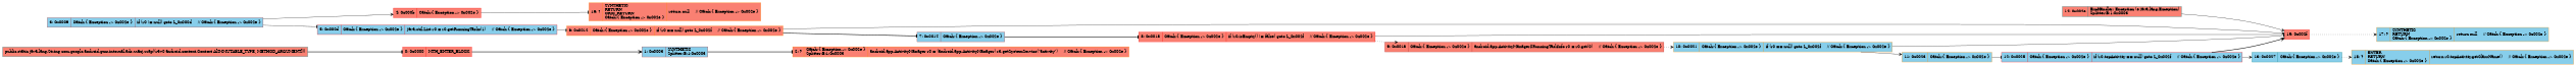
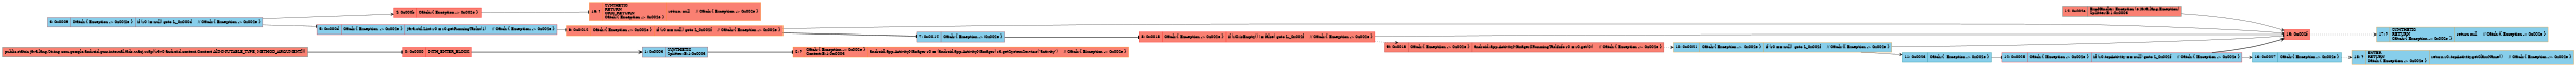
  digraph {
    rankdir=LR
    node [color=red fillcolor=salmon shape=record style=filled]
    edge [arrowhead=vee style=solid]
    n1 [label="{0\:\ 0x0000|MTH_ENTER_BLOCK\l}"]
    n2 [color=brown fillcolor=skyblue label="{1\:\ 0x0003|SYNTHETIC\lSplitter:B:1:0x0003\l}"]
-   n3 [color=darkorange label="{2\:\ ?|Catch:\{ Exception \-\> 0x002e \}\lSplitter:B:1:0x0003\l|android.app.ActivityManager r0 = (android.app.ActivityManager) r3.getSystemService(\"activity\")     \/\/ Catch:\{ Exception \-\> 0x002e \}\l}"]
+   n3 [color=darkorange label="{2\:\ ?|Catch:\{ Exception \-\> 0x002e \}\lContext:B:1:0x0003\l|android.app.ActivityManager r0 = (android.app.ActivityManager) r3.getSystemService(\"activity\")     \/\/ Catch:\{ Exception \-\> 0x002e \}\l}"]
    n4 [color=teal label="{14\:\ 0x002e|ExcHandler: Exception (e java.lang.Exception)\lSplitter:B:1:0x0003\l}"]
    n5 [label="{15\:\ 0x002f}"]
    n6 [color=brown fillcolor=skyblue label="{3\:\ 0x0009|Catch:\{ Exception \-\> 0x002e \}\l|if (r0 != null) goto L_0x000d     \/\/ Catch:\{ Exception \-\> 0x002e \}\l}"]
    n7 [label="{4\:\ 0x000b|Catch:\{ Exception \-\> 0x002e \}\l}"]
    n8 [fillcolor=skyblue label="{5\:\ 0x000d|Catch:\{ Exception \-\> 0x002e \}\l|java.util.List r0 = r0.getRunningTasks(1)     \/\/ Catch:\{ Exception \-\> 0x002e \}\l}"]
    n9 [color=darkorange label="{16\:\ ?|SYNTHETIC\lRETURN\lORIG_RETURN\lCatch:\{ Exception \-\> 0x002e \}\l|return null     \/\/ Catch:\{ Exception \-\> 0x002e \}\l}"]
    n10 [color=darkorange label="{6\:\ 0x0012|Catch:\{ Exception \-\> 0x002e \}\l|if (r0 == null) goto L_0x002f     \/\/ Catch:\{ Exception \-\> 0x002e \}\l}"]
    n11 [color=brown fillcolor=skyblue label="{7\:\ 0x0014|Catch:\{ Exception \-\> 0x002e \}\l}"]
    n12 [label="{8\:\ 0x0018|Catch:\{ Exception \-\> 0x002e \}\l|if (r0.isEmpty() != false) goto L_0x002f     \/\/ Catch:\{ Exception \-\> 0x002e \}\l}"]
    n13 [color=darkorange fillcolor=skyblue label="{17\:\ ?|SYNTHETIC\lRETURN\lCatch:\{ Exception \-\> 0x002e \}\l|return null     \/\/ Catch:\{ Exception \-\> 0x002e \}\l}"]
    n14 [color=brown label="{9\:\ 0x001a|Catch:\{ Exception \-\> 0x002e \}\l|android.app.ActivityManager$RunningTaskInfo r0 = r0.get(0)     \/\/ Catch:\{ Exception \-\> 0x002e \}\l}"]
    n15 [color=darkorange fillcolor=skyblue label="{10\:\ 0x0021|Catch:\{ Exception \-\> 0x002e \}\l|if (r0 == null) goto L_0x002f     \/\/ Catch:\{ Exception \-\> 0x002e \}\l}"]
-   n16 [color=darkorange fillcolor=skyblue label="{11\:\ 0x0023|Catch:\{ Exception \-\> 0x002e \}\l}"]
+   n16 [color=teal fillcolor=skyblue label="{11\:\ 0x0023|Catch:\{ Exception \-\> 0x002e \}\l}"]
    n17 [fillcolor=skyblue label="{12\:\ 0x0025|Catch:\{ Exception \-\> 0x002e \}\l|if (r0.topActivity == null) goto L_0x002f     \/\/ Catch:\{ Exception \-\> 0x002e \}\l}"]
    n18 [color=teal fillcolor=skyblue label="{13\:\ 0x0027|Catch:\{ Exception \-\> 0x002e \}\l}"]
    n19 [color=darkorange fillcolor=skyblue label="{18\:\ ?|ENTER\lRETURN\lCatch:\{ Exception \-\> 0x002e \}\l|return r0.topActivity.getClassName()     \/\/ Catch:\{ Exception \-\> 0x002e \}\l}"]
    n20 [color=teal label="{public static java.lang.String com.google.android.gms.internal.ads.zzaxj.zzap((r3v0 android.content.Context A[IMMUTABLE_TYPE, METHOD_ARGUMENT])) }"]
    n1 -> n2 [style=bold]
    n2 -> n3 [arrowhead=tee style=bold]
    n4 -> n5
    n5 -> n13 [style=dotted]
    n6 -> n7
    n6 -> n8 [arrowhead=tee]
    n7 -> n9 [arrowhead=tee]
    n8 -> n10 [arrowhead=tee]
    n10 -> n5
    n10 -> n11 [arrowhead=tee style=bold]
    n11 -> n12 [arrowhead=tee style=bold]
    n12 -> n5 [arrowhead=tee]
    n12 -> n14 [style=dotted]
    n14 -> n15 [style=dotted]
    n15 -> n5 [arrowhead=tee]
    n15 -> n16
    n16 -> n17 [arrowhead=tee]
    n17 -> n5 [style=bold]
    n17 -> n18
    n18 -> n19 [style=dotted]
    n20 -> n1 [arrowhead=tee style=bold]
  }
